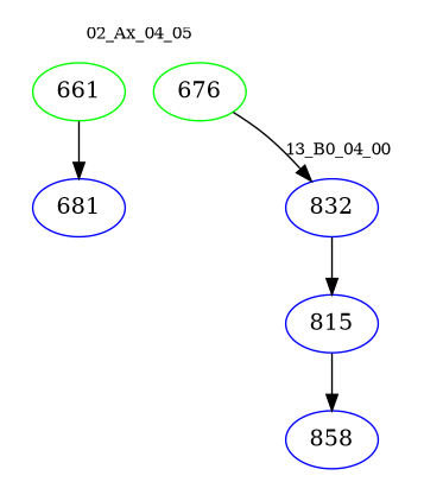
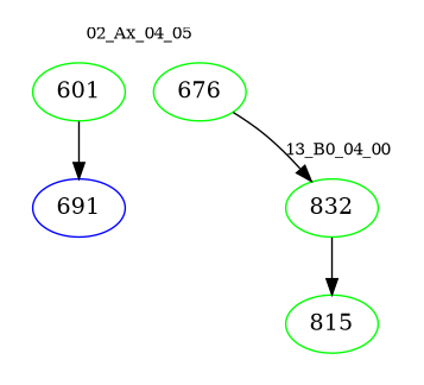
  digraph {
    node [color=green]
    edge [color=black]
    n1 [label=676]
-   n2 [label=661]
-   n3 [color=blue label=681]
-   n4 [color=blue label=832]
-   n5 [color=blue label=815]
-   n6 [color=blue label=858]
+   n2 [label=601]
+   n3 [color=blue label=691]
+   n4 [label=832]
+   n5 [label=815]
    subgraph cluster_1 {
      color=white
      fontsize=10
      label="02_Ax_04_05"
      n1
      n2
      n3
    }
    subgraph cluster_2 {
      color=white
      fontsize=10
      label="13_B0_04_00"
      n4
      n5
-     n6
    }
    n1 -> n4
    n2 -> n3
    n4 -> n5
-   n5 -> n6
  }
